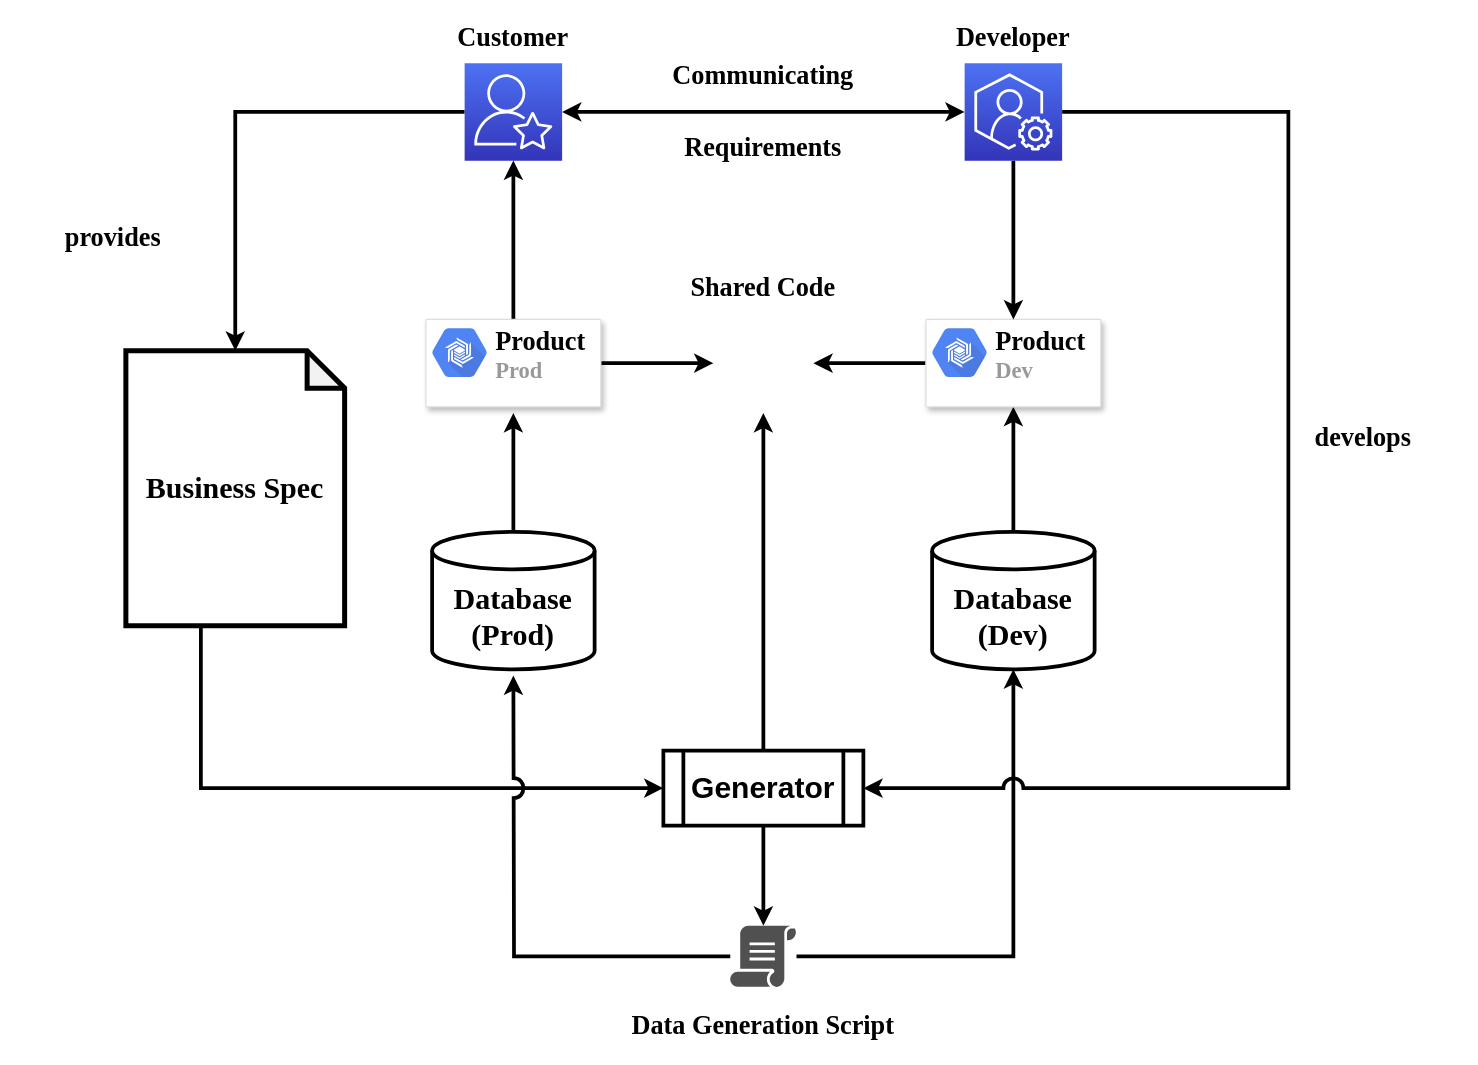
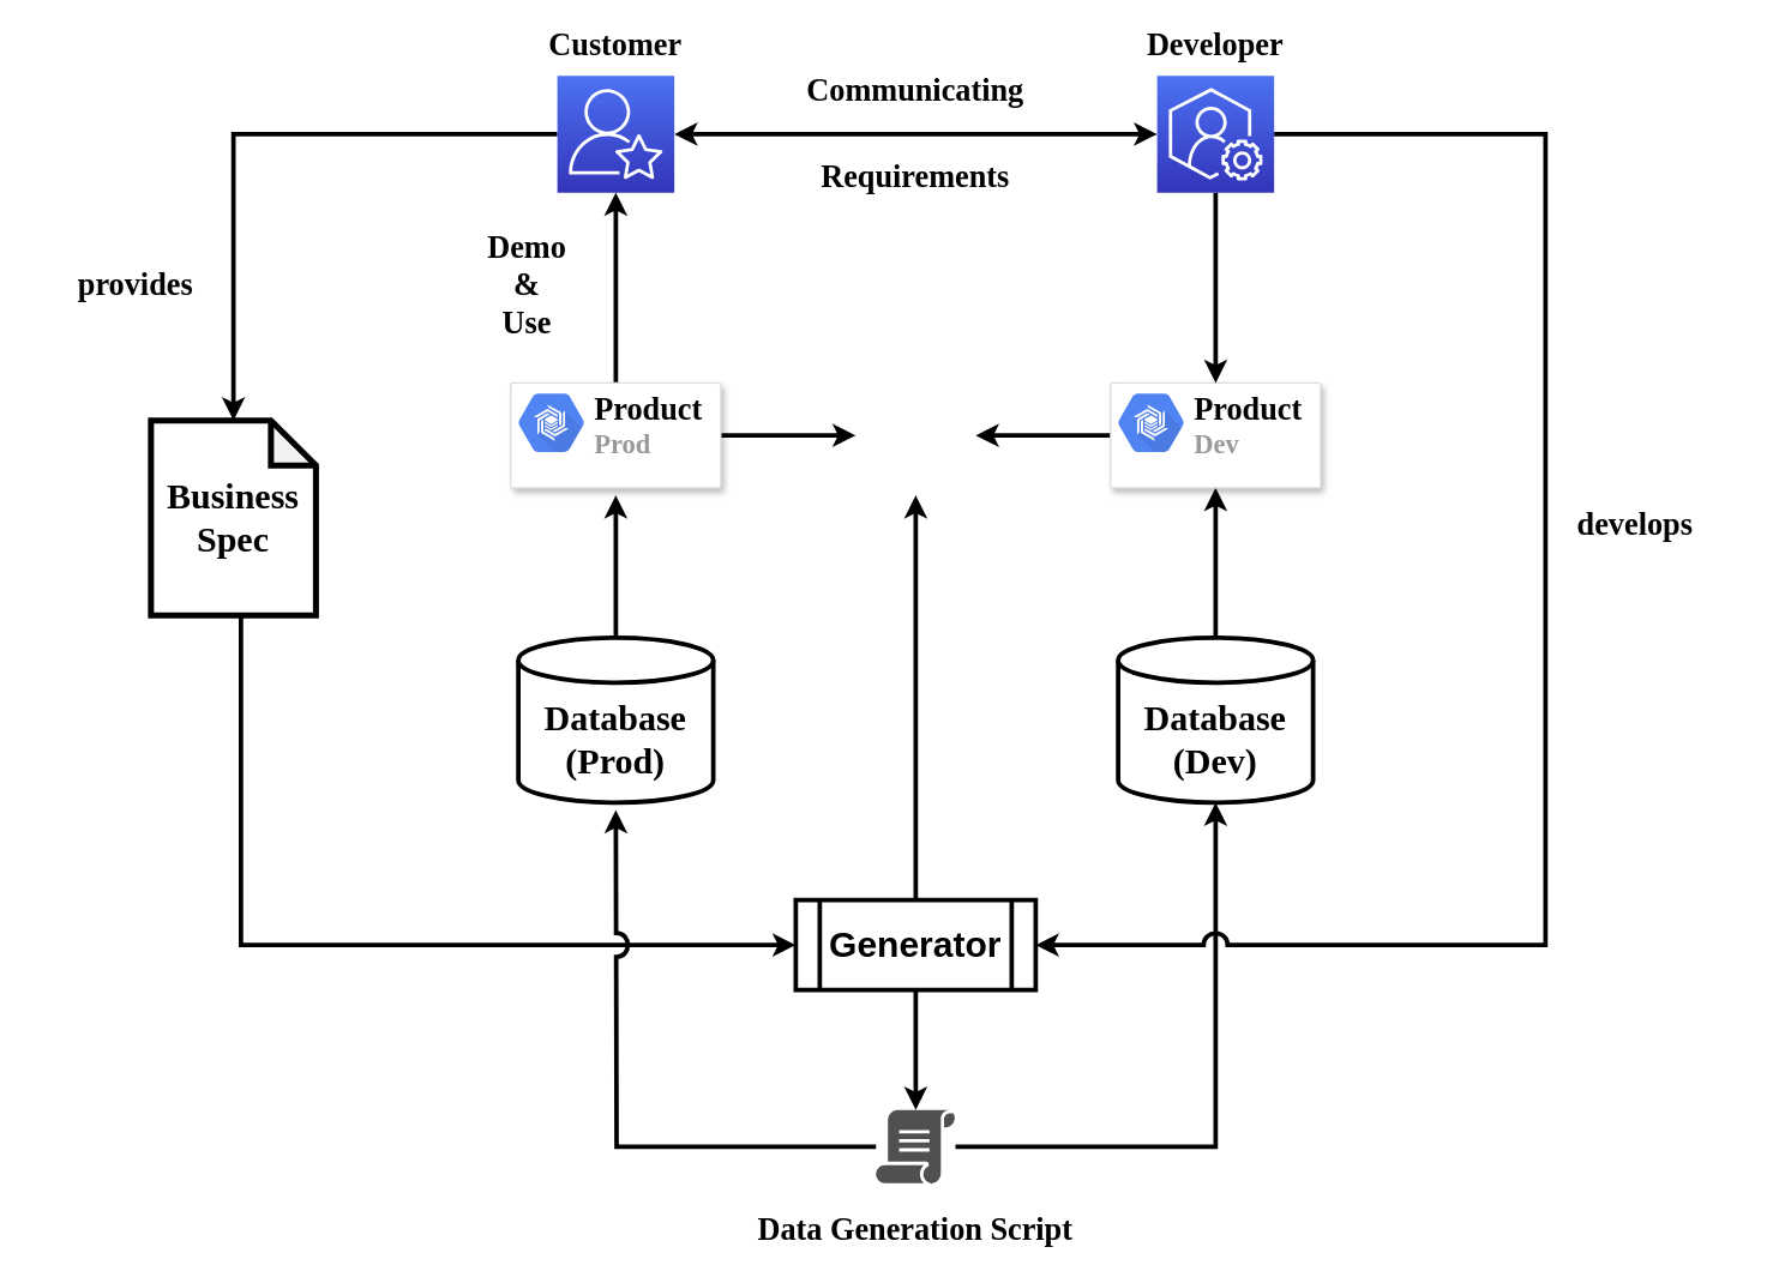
  <mxCell id="0" />
  <mxCell id="1" parent="0" />
  <mxCell id="2" style="edgeStyle=orthogonalEdgeStyle;rounded=0;jumpStyle=arc;jumpSize=100;orthogonalLoop=1;jettySize=auto;html=1;entryX=0;entryY=0.5;entryDx=0;entryDy=0;startArrow=none;startFill=0;strokeWidth=3;" parent="1" source="3" target="6" edge="1"><mxGeometry relative="1" as="geometry"><Array as="points"><mxPoint x="160" y="630" /></Array></mxGeometry></mxCell>
- <mxCell id="3" value="&lt;font face=&quot;Ubuntu&quot; style=&quot;font-size: 24px&quot;&gt;&lt;b&gt;Business Spec&lt;/b&gt;&lt;/font&gt;" style="shape=note;whiteSpace=wrap;html=1;backgroundOutline=1;darkOpacity=0.05;strokeWidth=4;" parent="1" vertex="1"><mxGeometry x="100" y="280" width="175" height="220" as="geometry" /></mxCell>
+ <mxCell id="3" value="&lt;font face=&quot;Ubuntu&quot; style=&quot;font-size: 24px&quot;&gt;&lt;b&gt;Business Spec&lt;/b&gt;&lt;/font&gt;" style="shape=note;whiteSpace=wrap;html=1;backgroundOutline=1;darkOpacity=0.05;strokeWidth=4;" parent="1" vertex="1"><mxGeometry x="100" y="280" width="110" height="130" as="geometry" /></mxCell>
  <mxCell id="4" style="edgeStyle=orthogonalEdgeStyle;rounded=0;orthogonalLoop=1;jettySize=auto;html=1;exitX=0.5;exitY=1;exitDx=0;exitDy=0;startArrow=none;startFill=0;strokeWidth=3;" parent="1" source="6" target="10" edge="1"><mxGeometry relative="1" as="geometry" /></mxCell>
  <mxCell id="5" style="edgeStyle=orthogonalEdgeStyle;rounded=0;orthogonalLoop=1;jettySize=auto;html=1;exitX=0.5;exitY=0;exitDx=0;exitDy=0;entryX=0.5;entryY=1;entryDx=0;entryDy=0;startArrow=none;startFill=0;strokeWidth=3;" parent="1" source="6" target="7" edge="1"><mxGeometry relative="1" as="geometry" /></mxCell>
  <mxCell id="6" value="&lt;font style=&quot;font-size: 24px&quot;&gt;&lt;b&gt;Generator&lt;/b&gt;&lt;/font&gt;" style="shape=process;whiteSpace=wrap;html=1;backgroundOutline=1;strokeWidth=3;" parent="1" vertex="1"><mxGeometry x="530" y="600" width="160" height="60" as="geometry" /></mxCell>
  <mxCell id="7" value="" style="shape=image;html=1;verticalAlign=top;verticalLabelPosition=bottom;labelBackgroundColor=#ffffff;imageAspect=0;aspect=fixed;image=https://cdn1.iconfinder.com/data/icons/ampola-final-by-ampeross/128/jar.png" parent="1" vertex="1"><mxGeometry x="570" y="250" width="80" height="80" as="geometry" /></mxCell>
  <mxCell id="8" style="edgeStyle=orthogonalEdgeStyle;rounded=0;orthogonalLoop=1;jettySize=auto;html=1;entryX=0.5;entryY=1;entryDx=0;entryDy=0;entryPerimeter=0;startArrow=none;startFill=0;strokeWidth=3;jumpStyle=arc;" parent="1" source="10" target="17" edge="1"><mxGeometry relative="1" as="geometry" /></mxCell>
  <mxCell id="9" style="edgeStyle=orthogonalEdgeStyle;rounded=0;orthogonalLoop=1;jettySize=auto;html=1;startArrow=none;startFill=0;strokeWidth=3;jumpStyle=arc;jumpSize=12;" parent="1" source="10" edge="1"><mxGeometry relative="1" as="geometry"><mxPoint x="410" y="540" as="targetPoint" /></mxGeometry></mxCell>
  <mxCell id="10" value="" style="pointerEvents=1;shadow=0;dashed=0;html=1;strokeColor=none;fillColor=#505050;labelPosition=center;verticalLabelPosition=bottom;verticalAlign=top;outlineConnect=0;align=center;shape=mxgraph.office.concepts.script;" parent="1" vertex="1"><mxGeometry x="583.5" y="740" width="53" height="49" as="geometry" /></mxCell>
  <mxCell id="11" style="edgeStyle=orthogonalEdgeStyle;rounded=0;orthogonalLoop=1;jettySize=auto;html=1;exitX=0.5;exitY=0;exitDx=0;exitDy=0;exitPerimeter=0;strokeWidth=3;" parent="1" source="12" edge="1"><mxGeometry relative="1" as="geometry"><mxPoint x="410" y="330" as="targetPoint" /></mxGeometry></mxCell>
  <mxCell id="12" value="&lt;font style=&quot;font-size: 24px&quot; face=&quot;Ubuntu&quot;&gt;&lt;b&gt;Database&lt;br&gt;(Prod)&lt;br&gt;&lt;/b&gt;&lt;/font&gt;" style="shape=cylinder3;whiteSpace=wrap;html=1;boundedLbl=1;backgroundOutline=1;size=15;strokeWidth=3;" parent="1" vertex="1"><mxGeometry x="345" y="425" width="130" height="110" as="geometry" /></mxCell>
  <mxCell id="13" style="edgeStyle=orthogonalEdgeStyle;rounded=0;orthogonalLoop=1;jettySize=auto;html=1;strokeWidth=3;" parent="1" source="15" target="3" edge="1"><mxGeometry relative="1" as="geometry" /></mxCell>
  <mxCell id="14" style="edgeStyle=orthogonalEdgeStyle;rounded=0;orthogonalLoop=1;jettySize=auto;html=1;strokeWidth=3;startArrow=classic;startFill=1;" parent="1" source="15" target="27" edge="1"><mxGeometry relative="1" as="geometry" /></mxCell>
  <mxCell id="15" value="" style="outlineConnect=0;fontColor=#232F3E;gradientColor=#4D72F3;gradientDirection=north;fillColor=#3334B9;strokeColor=#ffffff;dashed=0;verticalLabelPosition=bottom;verticalAlign=top;align=center;html=1;fontSize=12;fontStyle=0;aspect=fixed;shape=mxgraph.aws4.resourceIcon;resIcon=mxgraph.aws4.professional_services;" parent="1" vertex="1"><mxGeometry x="371" y="50" width="78" height="78" as="geometry" /></mxCell>
  <mxCell id="16" style="edgeStyle=orthogonalEdgeStyle;rounded=0;orthogonalLoop=1;jettySize=auto;html=1;exitX=0.5;exitY=0;exitDx=0;exitDy=0;exitPerimeter=0;entryX=0.5;entryY=1;entryDx=0;entryDy=0;startArrow=none;startFill=0;strokeWidth=3;" parent="1" source="17" target="23" edge="1"><mxGeometry relative="1" as="geometry" /></mxCell>
  <mxCell id="17" value="&lt;font style=&quot;font-size: 24px&quot; face=&quot;Ubuntu&quot;&gt;&lt;b&gt;Database&lt;br&gt;(Dev)&lt;br&gt;&lt;/b&gt;&lt;/font&gt;" style="shape=cylinder3;whiteSpace=wrap;html=1;boundedLbl=1;backgroundOutline=1;size=15;strokeWidth=3;" parent="1" vertex="1"><mxGeometry x="745" y="425" width="130" height="110" as="geometry" /></mxCell>
  <mxCell id="18" style="edgeStyle=orthogonalEdgeStyle;rounded=0;orthogonalLoop=1;jettySize=auto;html=1;exitX=0.5;exitY=0;exitDx=0;exitDy=0;strokeWidth=3;" parent="1" source="20" target="15" edge="1"><mxGeometry relative="1" as="geometry" /></mxCell>
  <mxCell id="19" style="edgeStyle=orthogonalEdgeStyle;rounded=0;jumpStyle=arc;jumpSize=12;orthogonalLoop=1;jettySize=auto;html=1;exitX=1;exitY=0.5;exitDx=0;exitDy=0;entryX=0;entryY=0.5;entryDx=0;entryDy=0;startArrow=none;startFill=0;strokeWidth=3;" parent="1" source="20" target="7" edge="1"><mxGeometry relative="1" as="geometry" /></mxCell>
  <mxCell id="20" value="" style="strokeColor=#dddddd;shadow=1;strokeWidth=1;rounded=1;absoluteArcSize=1;arcSize=2;" parent="1" vertex="1"><mxGeometry x="340" y="255" width="140" height="70" as="geometry" /></mxCell>
  <mxCell id="21" value="&lt;b&gt;&lt;font face=&quot;Ubuntu&quot;&gt;&lt;font style=&quot;font-size: 21px&quot;&gt;&lt;font color=&quot;#000000&quot; style=&quot;font-size: 21px&quot;&gt;Product&lt;/font&gt;&lt;br&gt;&lt;/font&gt;&lt;font style=&quot;font-size: 18px&quot;&gt;Prod&lt;/font&gt;&lt;/font&gt;&lt;/b&gt;" style="dashed=0;connectable=0;html=1;fillColor=#5184F3;strokeColor=none;shape=mxgraph.gcp2.cloud_bigtable;part=1;labelPosition=right;verticalLabelPosition=middle;align=left;verticalAlign=top;spacingLeft=5;fontColor=#999999;fontSize=12;spacingTop=-8;" parent="20" vertex="1"><mxGeometry width="44" height="39" relative="1" as="geometry"><mxPoint x="5" y="7" as="offset" /></mxGeometry></mxCell>
  <mxCell id="22" style="edgeStyle=orthogonalEdgeStyle;rounded=0;jumpStyle=arc;jumpSize=12;orthogonalLoop=1;jettySize=auto;html=1;exitX=0;exitY=0.5;exitDx=0;exitDy=0;entryX=1;entryY=0.5;entryDx=0;entryDy=0;startArrow=none;startFill=0;strokeWidth=3;" parent="1" source="23" target="7" edge="1"><mxGeometry relative="1" as="geometry" /></mxCell>
  <mxCell id="23" value="" style="strokeColor=#dddddd;shadow=1;strokeWidth=1;rounded=1;absoluteArcSize=1;arcSize=2;" parent="1" vertex="1"><mxGeometry x="740" y="255" width="140" height="70" as="geometry" /></mxCell>
  <mxCell id="24" value="&lt;b&gt;&lt;font face=&quot;Ubuntu&quot;&gt;&lt;font style=&quot;font-size: 21px&quot;&gt;&lt;font color=&quot;#000000&quot; style=&quot;font-size: 21px&quot;&gt;Product&lt;/font&gt;&lt;br&gt;&lt;/font&gt;&lt;font style=&quot;font-size: 18px&quot;&gt;Dev&lt;/font&gt;&lt;/font&gt;&lt;/b&gt;" style="dashed=0;connectable=0;html=1;fillColor=#5184F3;strokeColor=none;shape=mxgraph.gcp2.cloud_bigtable;part=1;labelPosition=right;verticalLabelPosition=middle;align=left;verticalAlign=top;spacingLeft=5;fontColor=#999999;fontSize=12;spacingTop=-8;" parent="23" vertex="1"><mxGeometry width="44" height="39" relative="1" as="geometry"><mxPoint x="5" y="7" as="offset" /></mxGeometry></mxCell>
  <mxCell id="25" style="edgeStyle=orthogonalEdgeStyle;rounded=0;orthogonalLoop=1;jettySize=auto;html=1;entryX=1;entryY=0.5;entryDx=0;entryDy=0;startArrow=none;startFill=0;strokeWidth=3;jumpStyle=arc;jumpSize=12;" parent="1" source="27" target="6" edge="1"><mxGeometry relative="1" as="geometry"><Array as="points"><mxPoint x="1030" y="89" /><mxPoint x="1030" y="630" /></Array></mxGeometry></mxCell>
  <mxCell id="26" style="edgeStyle=orthogonalEdgeStyle;rounded=0;jumpStyle=arc;jumpSize=12;orthogonalLoop=1;jettySize=auto;html=1;startArrow=none;startFill=0;strokeWidth=3;" parent="1" source="27" target="23" edge="1"><mxGeometry relative="1" as="geometry" /></mxCell>
  <mxCell id="27" value="" style="outlineConnect=0;fontColor=#232F3E;gradientColor=#4D72F3;gradientDirection=north;fillColor=#3334B9;strokeColor=#ffffff;dashed=0;verticalLabelPosition=bottom;verticalAlign=top;align=center;html=1;fontSize=12;fontStyle=0;aspect=fixed;shape=mxgraph.aws4.resourceIcon;resIcon=mxgraph.aws4.support;" parent="1" vertex="1"><mxGeometry x="771" y="50" width="78" height="78" as="geometry" /></mxCell>
  <mxCell id="28" value="&lt;font style=&quot;font-size: 21px&quot; face=&quot;Ubuntu&quot;&gt;&lt;b&gt;Communicating&lt;/b&gt;&lt;/font&gt;" style="text;html=1;strokeColor=none;fillColor=none;align=center;verticalAlign=middle;whiteSpace=wrap;rounded=0;" parent="1" vertex="1"><mxGeometry x="590" y="50" width="40" height="20" as="geometry" /></mxCell>
+ <mxCell id="29" value="&lt;font face=&quot;Ubuntu&quot;&gt;&lt;span style=&quot;font-size: 21px&quot;&gt;&lt;b&gt;Demo &lt;br&gt;&amp;amp;&lt;br&gt;Use&lt;/b&gt;&lt;/span&gt;&lt;/font&gt;" style="text;html=1;strokeColor=none;fillColor=none;align=center;verticalAlign=middle;whiteSpace=wrap;rounded=0;" parent="1" vertex="1"><mxGeometry x="331" y="180" width="40" height="20" as="geometry" /></mxCell>
  <mxCell id="30" value="&lt;font style=&quot;font-size: 21px&quot; face=&quot;Ubuntu&quot;&gt;&lt;b&gt;Data Generation Script&lt;/b&gt;&lt;/font&gt;" style="text;html=1;strokeColor=none;fillColor=none;align=center;verticalAlign=middle;whiteSpace=wrap;rounded=0;" parent="1" vertex="1"><mxGeometry x="453.25" y="810" width="313.5" height="20" as="geometry" /></mxCell>
  <mxCell id="31" value="&lt;font style=&quot;font-size: 21px&quot; face=&quot;Ubuntu&quot;&gt;&lt;b&gt;Requirements&lt;/b&gt;&lt;/font&gt;" style="text;html=1;strokeColor=none;fillColor=none;align=center;verticalAlign=middle;whiteSpace=wrap;rounded=0;" parent="1" vertex="1"><mxGeometry x="590" y="108" width="40" height="20" as="geometry" /></mxCell>
  <mxCell id="32" value="&lt;font style=&quot;font-size: 21px&quot; face=&quot;Ubuntu&quot;&gt;&lt;b&gt;Customer&lt;/b&gt;&lt;/font&gt;" style="text;html=1;strokeColor=none;fillColor=none;align=center;verticalAlign=middle;whiteSpace=wrap;rounded=0;" parent="1" vertex="1"><mxGeometry x="390" y="20" width="40" height="20" as="geometry" /></mxCell>
  <mxCell id="33" value="&lt;font style=&quot;font-size: 21px&quot; face=&quot;Ubuntu&quot;&gt;&lt;b&gt;Developer&lt;/b&gt;&lt;/font&gt;" style="text;html=1;strokeColor=none;fillColor=none;align=center;verticalAlign=middle;whiteSpace=wrap;rounded=0;" parent="1" vertex="1"><mxGeometry x="790" y="20" width="40" height="20" as="geometry" /></mxCell>
- <mxCell id="34" value="&lt;font face=&quot;Ubuntu&quot;&gt;&lt;span style=&quot;font-size: 21px&quot;&gt;&lt;b&gt;Shared Code&lt;/b&gt;&lt;/span&gt;&lt;/font&gt;" style="text;html=1;strokeColor=none;fillColor=none;align=center;verticalAlign=middle;whiteSpace=wrap;rounded=0;" parent="1" vertex="1"><mxGeometry x="540" y="220" width="140" height="20" as="geometry" /></mxCell>
  <mxCell id="35" value="&lt;font face=&quot;Ubuntu&quot;&gt;&lt;span style=&quot;font-size: 21px&quot;&gt;&lt;b&gt;provides&lt;/b&gt;&lt;/span&gt;&lt;/font&gt;" style="text;html=1;strokeColor=none;fillColor=none;align=center;verticalAlign=middle;whiteSpace=wrap;rounded=0;" parent="1" vertex="1"><mxGeometry x="20" y="180" width="140" height="20" as="geometry" /></mxCell>
  <mxCell id="36" value="&lt;font face=&quot;Ubuntu&quot;&gt;&lt;span style=&quot;font-size: 21px&quot;&gt;&lt;b&gt;develops&lt;/b&gt;&lt;/span&gt;&lt;/font&gt;" style="text;html=1;strokeColor=none;fillColor=none;align=center;verticalAlign=middle;whiteSpace=wrap;rounded=0;" parent="1" vertex="1"><mxGeometry x="1020" y="340" width="140" height="20" as="geometry" /></mxCell>
